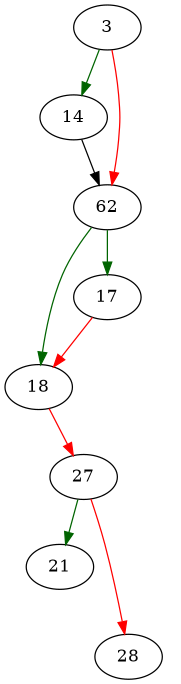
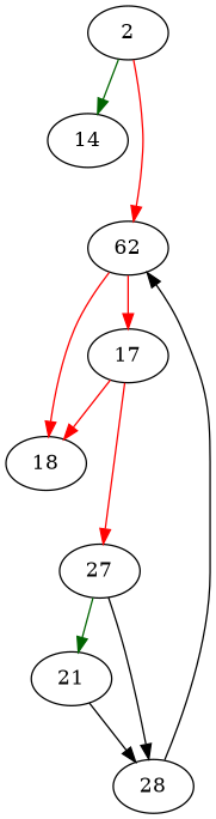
  strict digraph {
    edge [color=red]
-   2 [entry=true label=3]
+   2 [entry=true]
    n2 [label=14]
    n3 [label=62]
    17
    18
    27
    21
    28
    2 -> n2 [color=darkgreen cond=true]
    2 -> n3 [cond=false]
-   n2 -> n3 [color=""]
-   n3 -> 17 [color=darkgreen cond=true]
-   n3 -> 18 [color=darkgreen cond=false]
+   28 -> n3 [color=""]
+   n3 -> 17 [cond=true]
+   n3 -> 18 [cond=false]
    17 -> 18
-   18 -> 27 [cond=false]
+   17 -> 27 [cond=false]
    27 -> 21 [color=darkgreen cond=true]
-   27 -> 28
+   27 -> 28 [color=""]
+   21 -> 28 [color=""]
  }
